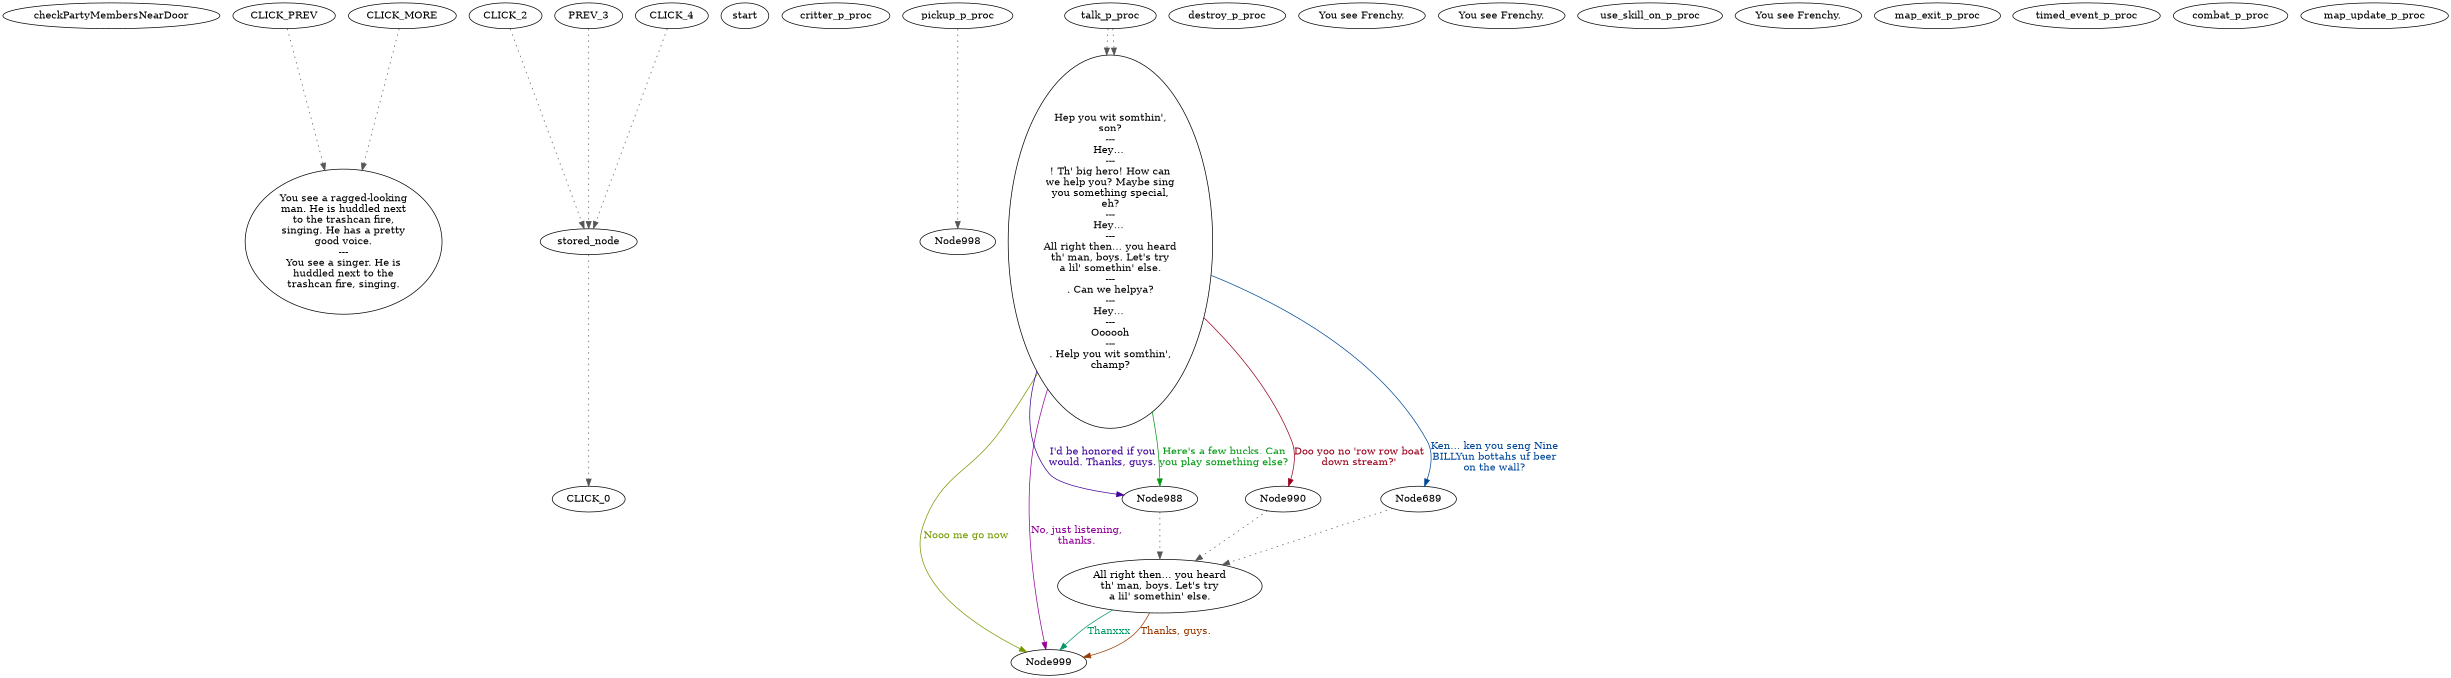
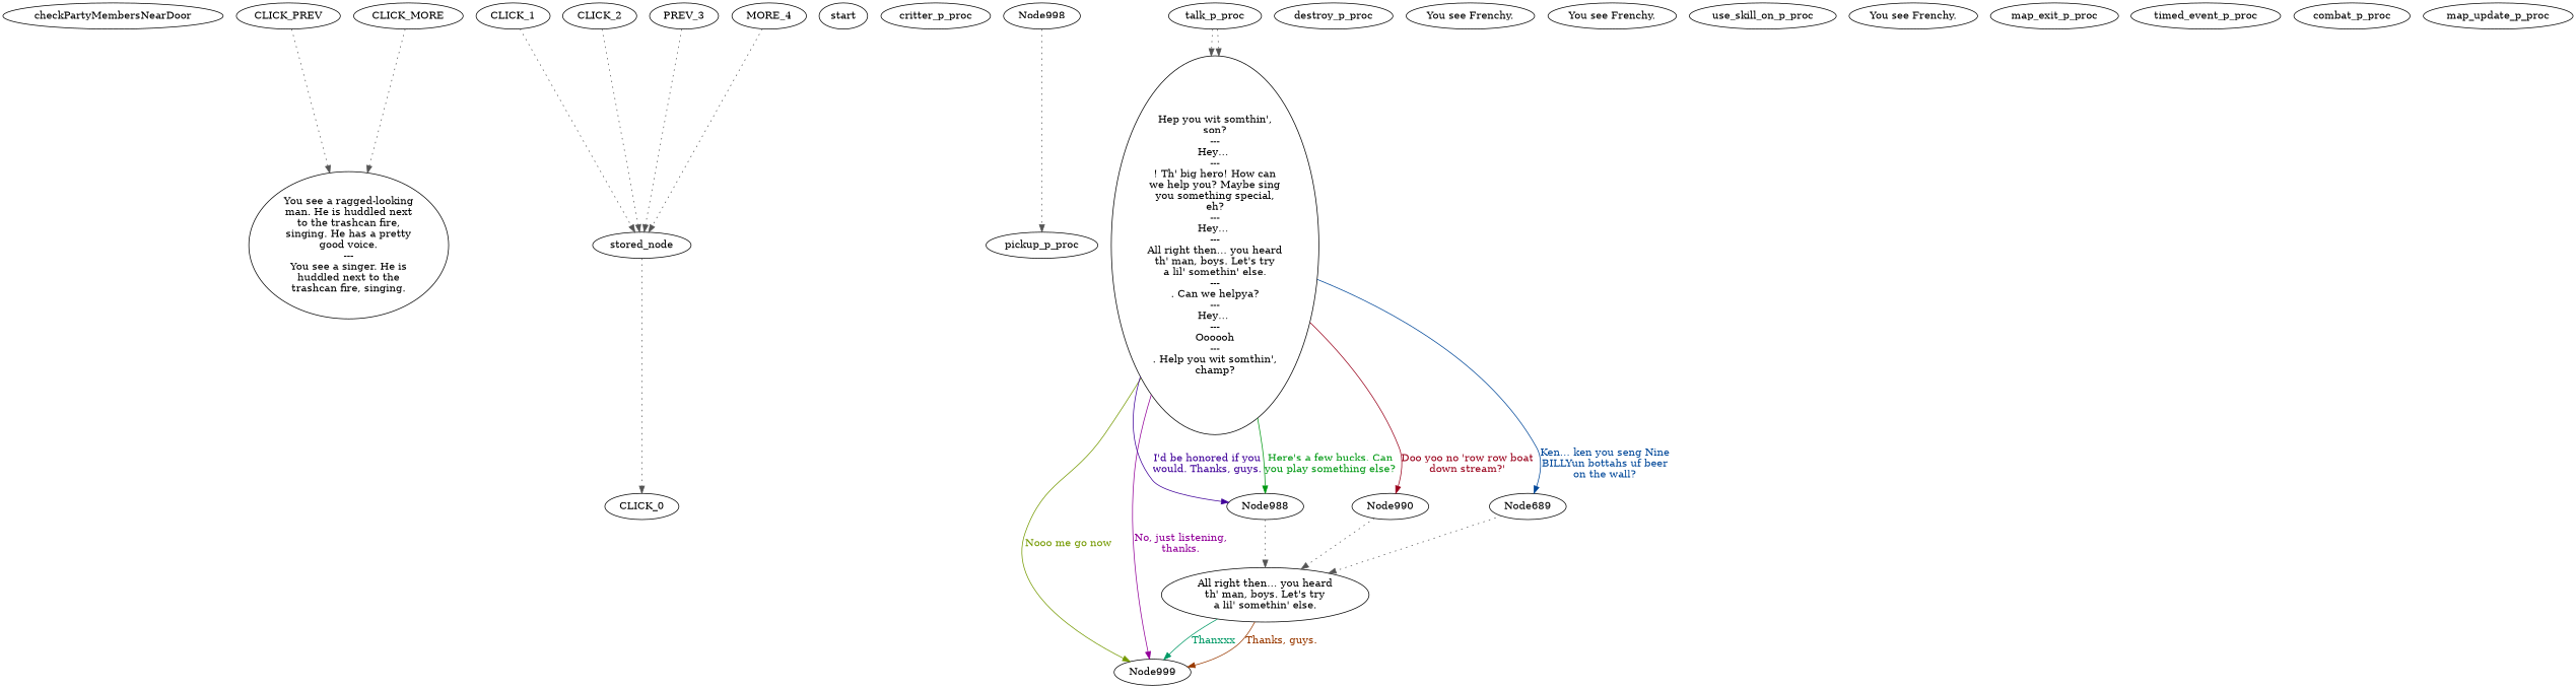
  digraph {
    node [color="#000000" fillcolor="#FFFFFF" style=filled]
    edge [color="#555555" style=dotted]
    checkPartyMembersNearDoor
    n2 [label="You see a ragged-looking\nman. He is huddled next\nto the trashcan fire,\nsinging. He has a pretty\ngood voice.\n---\nYou see a singer. He is\nhuddled next to the\ntrashcan fire, singing."]
    CLICK_PREV
    stored_node [color="" fillcolor="" style=""]
    CLICK_0
+   CLICK_1
    CLICK_2
    n8 [label=PREV_3]
-   CLICK_4
+   CLICK_4 [label=MORE_4]
    CLICK_MORE
    start
    critter_p_proc
    pickup_p_proc
    Node998
    n15 [label="Hep you wit somthin',\nson?\n---\nHey… \n---\n! Th' big hero! How can\nwe help you? Maybe sing\nyou something special,\neh?\n---\nHey… \n---\nAll right then… you heard\nth' man, boys. Let's try\na lil' somethin' else.\n---\n. Can we helpya?\n---\nHey… \n---\nOooooh\n---\n. Help you wit somthin',\nchamp?"]
    talk_p_proc
    Node999
    Node988
    Node990
    n20 [label=Node689]
    n21 [label="All right then… you heard\nth' man, boys. Let's try\na lil' somethin' else."]
    destroy_p_proc
    n23 [label="You see Frenchy."]
    n24 [label="You see Frenchy."]
    use_skill_on_p_proc
    n26 [label="You see Frenchy."]
    map_exit_p_proc
    timed_event_p_proc
    combat_p_proc
    map_update_p_proc
    CLICK_PREV -> n2
    stored_node -> CLICK_0
+   CLICK_1 -> stored_node
    CLICK_2 -> stored_node
    n8 -> stored_node
    CLICK_4 -> stored_node
    CLICK_MORE -> n2
-   pickup_p_proc -> Node998
+   Node998 -> pickup_p_proc
    n15 -> Node999 [color="#749900" fontcolor="#749900" label="Nooo me go now" style=""]
    n15 -> Node999 [color="#920099" fontcolor="#920099" label="No, just listening,\nthanks." style=""]
    n15 -> Node988 [color="#3F0099" fontcolor="#3F0099" label="I'd be honored if you\nwould. Thanks, guys." style=""]
    n15 -> Node988 [color="#009912" fontcolor="#009912" label="Here's a few bucks. Can\nyou play something else?" style=""]
    n15 -> Node990 [color="#99001A" fontcolor="#99001A" label="Doo yoo no 'row row boat\ndown stream?'" style=""]
    n15 -> n20 [color="#004799" fontcolor="#004799" label="Ken… ken you seng Nine\nBILLYun bottahs uf beer\non the wall?" style=""]
    talk_p_proc -> n15
    talk_p_proc -> n15
    Node988 -> n21
    Node990 -> n21
    n20 -> n21
    n21 -> Node999 [color="#009965" fontcolor="#009965" label=Thanxxx style=""]
    n21 -> Node999 [color="#993900" fontcolor="#993900" label="Thanks, guys." style=""]
  }
